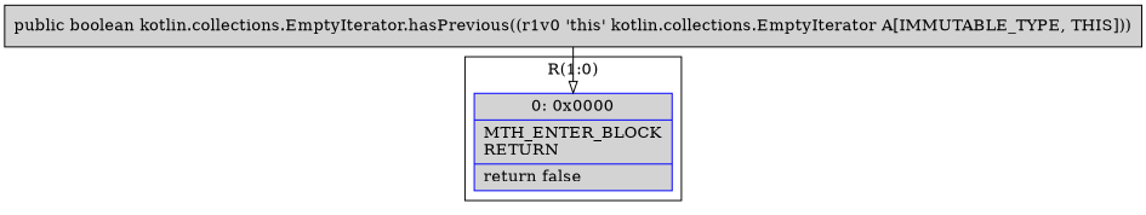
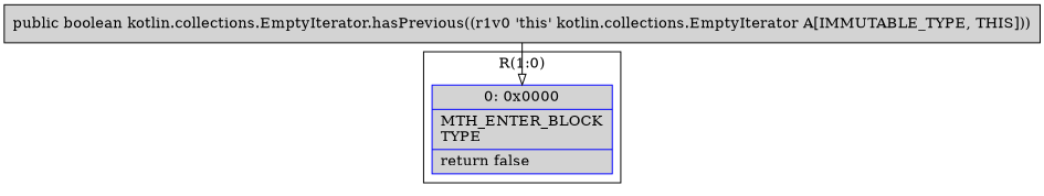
  digraph {
    node [shape=record style=filled fillcolor=lightgrey]
-   n1 [color=blue label="{0\:\ 0x0000|MTH_ENTER_BLOCK\lRETURN\l|return false\l}"]
+   n1 [color=blue label="{0\:\ 0x0000|MTH_ENTER_BLOCK\lTYPE\l|return false\l}"]
    n2 [label="{public boolean kotlin.collections.EmptyIterator.hasPrevious((r1v0 'this' kotlin.collections.EmptyIterator A[IMMUTABLE_TYPE, THIS])) }"]
    subgraph cluster_1 {
      label="R(1:0)"
      n1
    }
    n2 -> n1 [arrowhead=onormal]
  }
